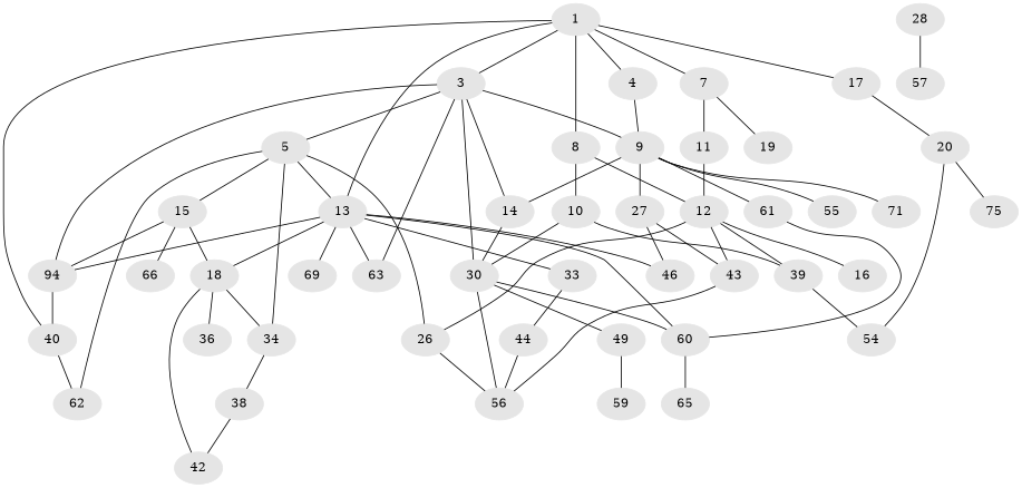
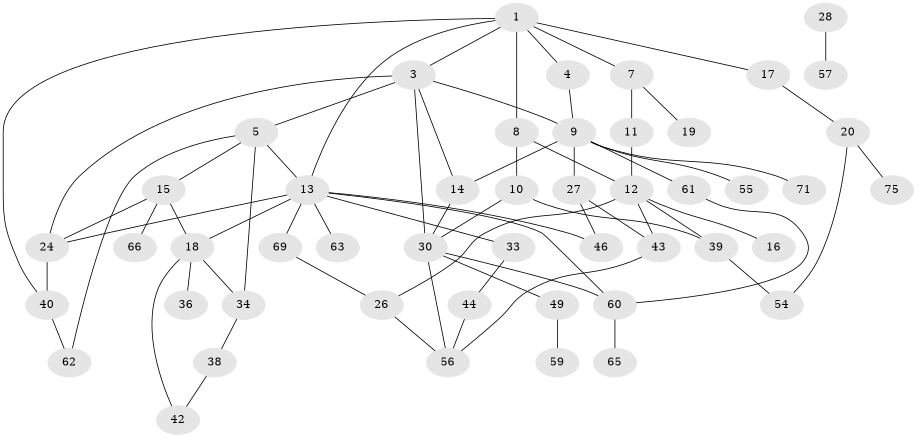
  graph {
    node [color=gray90 style=filled]
    1 [super="+2"]
    3 [super="+25"]
    4 [super="+23"]
    7
    8
    13 [super="+22"]
    17
    40 [super="+48"]
    5 [super="+6"]
    9 [super="+51"]
    14 [super="+32"]
-   24 [super="+45" label=94]
+   24 [super="+45"]
    30 [super="+35"]
    63
    11
    19
    10 [super="+37"]
    12 [super="+29"]
    18 [super="+21"]
    33
    46
    60 [super="+68"]
    69
    20 [super="+61"]
    62
    15 [super="+53"]
    26 [super="+64"]
    34 [super="+67"]
    27 [super="+31"]
    n30 [label=61 super="+73"]
    55
    71 [super="+72"]
    56 [super="+70"]
    49 [super="+50"]
    28 [super="+47"]
    57
    66
    38
    39 [super="+58"]
    16
    43 [super="+52"]
    54
    36
    42 [super="+74"]
    44
    65
    75
    59
    1 -- 3
    1 -- 4
    1 -- 7
    1 -- 8
    1 -- 13
    1 -- 17
    1 -- 40
    3 -- 5
    3 -- 9
    3 -- 14
    3 -- 24
    3 -- 30
-   3 -- 63
    4 -- 9
    7 -- 11
    7 -- 19
    8 -- 10
    8 -- 12
    13 -- 24
    13 -- 63
    13 -- 18
    13 -- 33
    13 -- 46
    13 -- 60
    13 -- 69
    17 -- 20
    40 -- 62
    5 -- 13
    5 -- 62
    5 -- 15
-   5 -- 26
+   69 -- 26
    5 -- 34
    9 -- 14
    9 -- 27
    9 -- n30
    9 -- 55
    9 -- 71
    14 -- 30
    24 -- 40
    30 -- 60
    30 -- 56
    30 -- 49 [weight=2]
    11 -- 12
    10 -- 30
    10 -- 39
    12 -- 26
    12 -- 39
    12 -- 16
    12 -- 43
    18 -- 34
    18 -- 36
    18 -- 42
    33 -- 44
    60 -- 65
    20 -- 54
    20 -- 75
    15 -- 24
    15 -- 18
    15 -- 66
    26 -- 56
    34 -- 38
    27 -- 46
    27 -- 43
    n30 -- 60
    49 -- 59
    28 -- 57
    38 -- 42
    39 -- 54
    43 -- 56
    44 -- 56
  }
